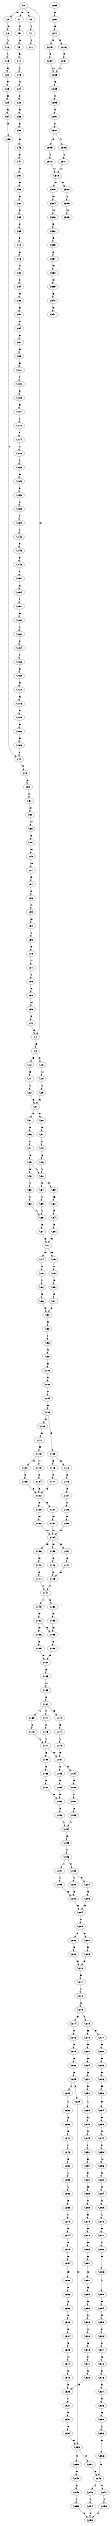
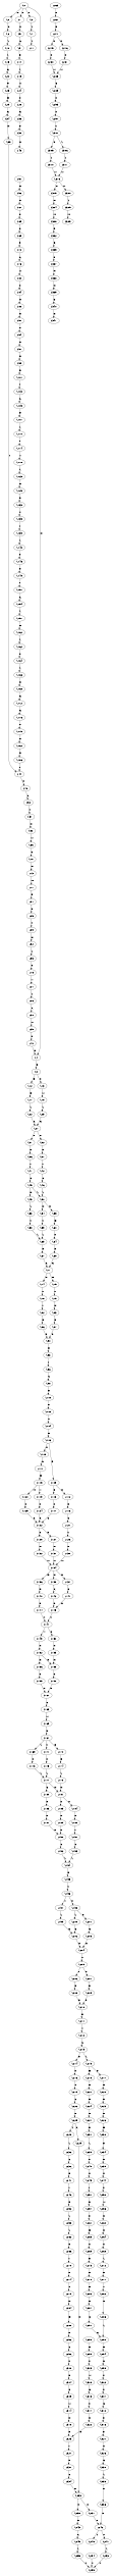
  strict digraph {
    S0
    S1
    S2
    S3
    S4
    S5
    S6
    S7
    S8
    S9
    S10
    S11
    S12
    S13
    S14
    S15
    S17
    S18
    S19
    S20
    S16
    S21
    S22
    S23
    S24
    S25
    S26
    S27
    S28
    S29
    S30
    S31
    S32
    S33
    S34
    S35
    S36
    S37
    S38
    S39
    S40
    S41
    S42
    S43
    S44
    S45
    S46
-   S47
    S48
    S49
    S50
    S51
    S52
    S53
    S54
    S55
    S56
    S57
    S58
    S59
    S60
    S61
    S62
    S63
    S64
    S65
    S66
    S67
    S68
    S69
    S70
    S71
    S72
    S73
    S74
    S75
    S76
    S77
    S78
    S79
    S80
    S81
    S82
    S83
    S84
    S85
    S86
    S87
    S88
    S89
    S90
    S91
    S92
    S93
    S94
    S95
    S96
    S97
    S98
    S99
    S100
    S101
    S102
    S103
    S104
    S105
    S106
    S107
    S108
    S109
    S110
    S111
    S112
    S113
    S114
    S115
    S116
    S117
    S118
    S119
    S120
    S121
    S122
    S123
    S124
    S125
    S126
    S127
    S128
    S129
    S130
    S131
    S132
    S133
    S134
    S135
    S136
    S137
    S138
    S139
    S140
    S141
    S142
    S143
    S144
    S145
    S146
    S147
    S148
    S149
    S150
    S151
    S152
    S153
    S154
    S155
    S156
    S157
    S158
    S159
    S160
    S161
    S162
    S163
    S164
    S165
    S166
    S167
    S168
    S169
    S170
    S171
    S172
    S173
    S174
    S175
    S176
    S177
    S178
    S179
    S180
    S181
    S182
    S183
    S184
    S185
    S186
    S187
    S188
    S189
    S190
    S191
    S192
    S193
    S194
    S195
    S196
    S197
    S198
    S199
    S200
    S201
    S202
    S203
    S204
    S205
    S206
    S207
    S208
    S209
    S210
    S211
    S212
    S213
    S214
    S215
    S216
    S217
    S218
    S219
    S220
    S221
    S222
    S223
    S224
    S225
    S226
    S227
    S228
    S229
    S230
    S231
    S232
    S233
    S234
    S235
    S236
    S237
    S238
    S239
    S240
    S241
    S242
    S243
    S244
    S245
    S246
    S247
    S248
    S249
    S250
    S251
    S252
    S253
    S254
    S255
    S256
    S257
    S258
    S259
    S260
    S261
    S262
    S264
    S265
    S266
    S263
    S267
    S268
    S269
    S270
    S271
    S272
    S273
    S274
    S275
    S276
    S277
    S278
    S279
    S280
    S281
    S282
    S283
    S284
    S285
    S286
    S287
    S288
    S289
    S290
    S291
    S292
    S293
    S294
    S295
    S296
    S297
    S298
    S299
    S300
    S301
    S302
    S303
    S304
    S305
    S306
    S307
    S308
    S309
    S310
    S311
    S312
    S313
    S314
    S315
    S316
    S317
    S318
    S319
    S320
    S321
    S322
    S323
    S324
    S325
    S326
    S327
    S328
    S329
    S330
    S331
    S332
    S333
    S334
    S335
    S336
    S337
    S338
    S339
    S340
    S341
    S0 -> S1 [label=D]
    S0 -> S2 [label=R]
    S0 -> S3 [label=F]
    S0 -> S4 [label=K]
    S1 -> S5 [label=A]
    S2 -> S6 [label=Q]
    S3 -> S7 [label=S]
    S4 -> S8 [label=G]
    S5 -> S9 [label=C]
    S6 -> S10 [label=S]
    S7 -> S11 [label=S]
    S8 -> S12 [label=F]
    S8 -> S13 [label=L]
    S9 -> S14 [label=F]
    S10 -> S15 [label=S]
    S12 -> S17 [label=F]
    S13 -> S18 [label=W]
    S14 -> S19 [label=S]
    S15 -> S20 [label=G]
    S17 -> S22 [label=S]
    S18 -> S23 [label=S]
    S19 -> S24 [label=W]
    S20 -> S25 [label=Q]
    S16 -> S21 [label=V]
    S21 -> S26 [label=S]
    S22 -> S27 [label=G]
    S23 -> S27 [label=G]
    S24 -> S28 [label=L]
    S25 -> S29 [label=H]
    S26 -> S30 [label=C]
    S27 -> S31 [label=E]
    S27 -> S32 [label=D]
    S28 -> S33 [label=G]
    S29 -> S34 [label=G]
    S30 -> S35 [label=W]
    S31 -> S36 [label=T]
    S32 -> S37 [label=T]
    S33 -> S38 [label=D]
    S34 -> S39 [label=N]
    S35 -> S40 [label=L]
    S36 -> S41 [label=I]
    S37 -> S42 [label=V]
    S38 -> S43 [label=K]
    S39 -> S44 [label=I]
    S40 -> S4 [label=K]
    S41 -> S45 [label=C]
    S42 -> S46 [label=C]
-   S43 -> S47 [label=D]
    S44 -> S48 [label=A]
    S45 -> S49 [label=N]
    S45 -> S50 [label=S]
    S46 -> S50 [label=S]
-   S47 -> S51 [label=M]
    S48 -> S52 [label=C]
    S49 -> S53 [label=S]
    S50 -> S54 [label=N]
    S50 -> S55 [label=K]
    S51 -> S56 [label=N]
    S52 -> S57 [label=Y]
    S53 -> S58 [label=Y]
    S54 -> S59 [label=Y]
    S55 -> S60 [label=H]
    S56 -> S61 [label=E]
    S57 -> S62 [label=K]
    S58 -> S63 [label=S]
    S59 -> S63 [label=S]
    S60 -> S64 [label=A]
    S61 -> S65 [label=T]
    S62 -> S66 [label=W]
    S63 -> S67 [label=K]
    S64 -> S68 [label=K]
    S65 -> S69 [label=T]
    S66 -> S70 [label=Q]
    S67 -> S71 [label=G]
    S68 -> S71 [label=G]
    S69 -> S72 [label=P]
    S70 -> S73 [label=K]
    S71 -> S74 [label=R]
    S71 -> S75 [label=H]
    S72 -> S76 [label=C]
    S73 -> S77 [label=M]
    S74 -> S78 [label=Y]
    S75 -> S79 [label=Y]
    S76 -> S80 [label=W]
    S77 -> S81 [label=E]
    S78 -> S82 [label=I]
    S79 -> S83 [label=N]
    S80 -> S84 [label=L]
    S81 -> S85 [label=D]
    S82 -> S86 [label=F]
    S83 -> S87 [label=F]
    S84 -> S88 [label=K]
    S85 -> S89 [label=Y]
    S86 -> S90 [label=P]
    S87 -> S90 [label=P]
    S88 -> S91 [label=N]
    S89 -> S92 [label=N]
    S90 -> S93 [label=F]
    S91 -> S94 [label=D]
    S92 -> S95 [label=S]
    S93 -> S96 [label=I]
    S94 -> S97 [label=E]
    S95 -> S16 [label=T]
    S96 -> S98 [label=C]
    S97 -> S99 [label=N]
    S98 -> S100 [label=R]
    S99 -> S101 [label=E]
    S100 -> S102 [label=P]
    S101 -> S103 [label=I]
    S102 -> S104 [label=Y]
    S103 -> S105 [label=C]
    S104 -> S106 [label=D]
    S105 -> S107 [label=E]
    S106 -> S108 [label=T]
    S106 -> S109 [label=E]
    S107 -> S110 [label=S]
    S108 -> S111 [label=D]
    S109 -> S112 [label=K]
    S109 -> S113 [label=P]
    S110 -> S114 [label=I]
    S111 -> S115 [label=E]
    S112 -> S116 [label=P]
    S113 -> S117 [label=L]
    S114 -> S118 [label=V]
    S115 -> S119 [label=V]
    S115 -> S120 [label=M]
    S116 -> S121 [label=C]
    S117 -> S122 [label=C]
    S118 -> S123 [label=S]
    S119 -> S124 [label=L]
    S120 -> S125 [label=L]
    S121 -> S126 [label=Y]
    S122 -> S127 [label=P]
    S122 -> S128 [label=T]
    S123 -> S129 [label=N]
    S124 -> S122 [label=C]
    S125 -> S122 [label=C]
    S126 -> S130 [label=K]
    S127 -> S131 [label=K]
    S128 -> S132 [label=K]
    S129 -> S133 [label=R]
    S130 -> S134 [label=W]
    S131 -> S134 [label=W]
    S132 -> S134 [label=W]
    S133 -> S135 [label=Y]
    S134 -> S136 [label=H]
    S134 -> S137 [label=N]
    S134 -> S138 [label=K]
    S135 -> S139 [label=I]
    S136 -> S140 [label=R]
    S137 -> S141 [label=G]
    S138 -> S142 [label=G]
    S139 -> S143 [label=S]
    S140 -> S144 [label=D]
    S141 -> S145 [label=D]
    S142 -> S145 [label=D]
    S143 -> S146 [label=P]
    S144 -> S147 [label=Y]
    S145 -> S147 [label=Y]
    S146 -> S148 [label=F]
    S147 -> S149 [label=V]
    S147 -> S150 [label=C]
    S148 -> S151 [label=I]
    S149 -> S152 [label=A]
    S150 -> S153 [label=A]
    S151 -> S154 [label=C]
    S152 -> S155 [label=K]
    S152 -> S156 [label=R]
    S153 -> S155 [label=K]
    S154 -> S157 [label=S]
    S155 -> S158 [label=T]
    S156 -> S159 [label=T]
    S157 -> S160 [label=K]
    S158 -> S161 [label=A]
    S159 -> S161 [label=A]
    S160 -> S162 [label=S]
    S161 -> S163 [label=C]
    S162 -> S164 [label=L]
    S163 -> S165 [label=W]
    S164 -> S166 [label=S]
    S165 -> S167 [label=P]
    S166 -> S168 [label=N]
    S167 -> S169 [label=S]
    S167 -> S170 [label=F]
    S167 -> S171 [label=Y]
    S168 -> S172 [label=G]
    S169 -> S173 [label=L]
    S170 -> S174 [label=F]
    S171 -> S175 [label=L]
    S172 -> S176 [label=G]
    S173 -> S177 [label=S]
    S174 -> S178 [label=S]
    S175 -> S177 [label=S]
    S176 -> S179 [label=F]
    S177 -> S180 [label=G]
    S177 -> S181 [label=N]
    S178 -> S181 [label=N]
    S179 -> S182 [label=E]
    S180 -> S183 [label=K]
    S181 -> S184 [label=A]
    S181 -> S185 [label=T]
    S182 -> S186 [label=N]
    S183 -> S187 [label=K]
    S184 -> S188 [label=K]
    S185 -> S189 [label=K]
    S186 -> S44 [label=I]
    S187 -> S190 [label=T]
    S188 -> S191 [label=I]
    S189 -> S190 [label=T]
    S190 -> S192 [label=C]
    S191 -> S193 [label=C]
    S192 -> S194 [label=S]
    S193 -> S194 [label=S]
    S194 -> S195 [label=F]
    S195 -> S196 [label=Y]
    S196 -> S197 [label=V]
    S196 -> S198 [label=T]
    S197 -> S199 [label=S]
    S198 -> S200 [label=S]
    S198 -> S201 [label=T]
    S199 -> S202 [label=G]
    S200 -> S202 [label=G]
    S201 -> S203 [label=G]
    S202 -> S204 [label=K]
    S203 -> S204 [label=K]
    S204 -> S205 [label=Y]
    S205 -> S206 [label=I]
    S205 -> S207 [label=T]
    S206 -> S208 [label=F]
    S207 -> S209 [label=F]
    S208 -> S210 [label=P]
    S209 -> S210 [label=P]
    S210 -> S211 [label=F]
    S211 -> S212 [label=V]
    S212 -> S213 [label=C]
    S213 -> S214 [label=P]
    S213 -> S215 [label=S]
    S214 -> S216 [label=A]
    S215 -> S217 [label=D]
    S215 -> S218 [label=E]
    S216 -> S219 [label=Q]
    S217 -> S220 [label=K]
    S218 -> S221 [label=K]
    S219 -> S222 [label=G]
    S220 -> S223 [label=D]
    S221 -> S224 [label=K]
    S222 -> S225 [label=D]
    S223 -> S226 [label=R]
    S224 -> S227 [label=Q]
    S225 -> S228 [label=S]
    S225 -> S229 [label=G]
    S226 -> S230 [label=E]
    S227 -> S231 [label=R]
    S228 -> S232 [label=S]
    S229 -> S233 [label=N]
    S230 -> S234 [label=R]
    S231 -> S235 [label=S]
    S232 -> S236 [label=C]
    S233 -> S237 [label=T]
    S233 -> S238 [label=A]
    S234 -> S239 [label=R]
    S235 -> S240 [label=L]
    S236 -> S241 [label=F]
    S237 -> S242 [label=E]
    S238 -> S243 [label=N]
    S239 -> S244 [label=A]
    S240 -> S245 [label=T]
    S241 -> S246 [label=V]
    S242 -> S247 [label=Y]
    S242 -> S248 [label=S]
    S243 -> S249 [label=C]
    S244 -> S250 [label=L]
    S245 -> S251 [label=I]
    S246 -> S252 [label=F]
    S247 -> S253 [label=S]
-   S248 -> S254 [label=S]
    S249 -> S255 [label=S]
    S250 -> S256 [label=W]
    S251 -> S257 [label=R]
    S252 -> S258 [label=S]
    S253 -> S259 [label=Y]
    S254 -> S259 [label=Y]
    S255 -> S259 [label=Y]
    S256 -> S260 [label=N]
    S257 -> S261 [label=P]
    S258 -> S262 [label=S]
    S260 -> S264 [label=K]
    S261 -> S265 [label=H]
    S262 -> S266 [label=P]
    S264 -> S268 [label=T]
    S265 -> S269 [label=T]
    S266 -> S270 [label=I]
    S263 -> S267 [label=L]
    S267 -> S271 [label=F]
    S268 -> S272 [label=S]
    S269 -> S273 [label=F]
    S270 -> S274 [label=D]
    S271 -> S275 [label=T]
    S271 -> S276 [label=A]
    S272 -> S277 [label=R]
    S273 -> S278 [label=D]
    S274 -> S279 [label=Q]
    S275 -> S280 [label=T]
    S276 -> S281 [label=T]
    S277 -> S282 [label=V]
    S278 -> S283 [label=E]
    S279 -> S284 [label=N]
    S280 -> S285 [label=W]
    S281 -> S285 [label=W]
    S282 -> S286 [label=Q]
    S283 -> S287 [label=R]
    S284 -> S288 [label=H]
    S285 -> S289 [label=G]
    S286 -> S290 [label=S]
    S287 -> S291 [label=G]
    S288 -> S292 [label=K]
    S289 -> S293 [label=L]
    S290 -> S294 [label=N]
-   S291 -> S295 [label=G]
+   S291 -> S290 [label=G]
    S292 -> S296 [label=G]
    S293 -> S297 [label=L]
    S294 -> S298 [label=N]
    S295 -> S299 [label=E]
    S296 -> S300 [label=L]
    S297 -> S301 [label=Y]
    S298 -> S302 [label=L]
    S299 -> S303 [label=L]
    S300 -> S304 [label=P]
    S301 -> S305 [label=T]
    S301 -> S306 [label=S]
    S302 -> S307 [label=L]
    S303 -> S308 [label=W]
    S304 -> S309 [label=G]
    S305 -> S310 [label=S]
    S306 -> S311 [label=S]
    S307 -> S312 [label=G]
    S308 -> S313 [label=G]
    S309 -> S314 [label=W]
    S310 -> S315 [label=W]
    S311 -> S315 [label=W]
    S312 -> S316 [label=P]
    S313 -> S317 [label=L]
    S314 -> S318 [label=N]
    S315 -> S319 [label=R]
    S315 -> S320 [label=W]
    S316 -> S321 [label=P]
    S317 -> S322 [label=N]
    S318 -> S323 [label=P]
    S319 -> S324 [label=N]
    S320 -> S325 [label=S]
    S321 -> S326 [label=A]
    S322 -> S323 [label=P]
    S323 -> S327 [label=I]
    S324 -> S328 [label=M]
    S325 -> S329 [label=M]
    S326 -> S330 [label=G]
    S327 -> S331 [label=E]
    S328 -> S332 [label=E]
    S330 -> S333 [label=S]
    S331 -> S334 [label=G]
    S332 -> S335 [label=G]
    S333 -> S336 [label=T]
    S334 -> S233 [label=N]
    S335 -> S337 [label=P]
    S336 -> S242 [label=E]
    S337 -> S338 [label=K]
    S338 -> S339 [label=K]
    S339 -> S340 [label=E]
    S340 -> S341 [label=R]
  }
